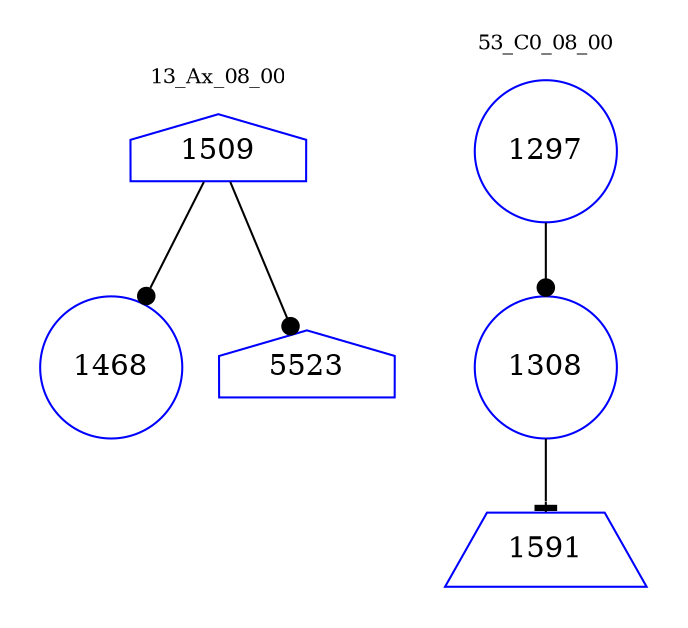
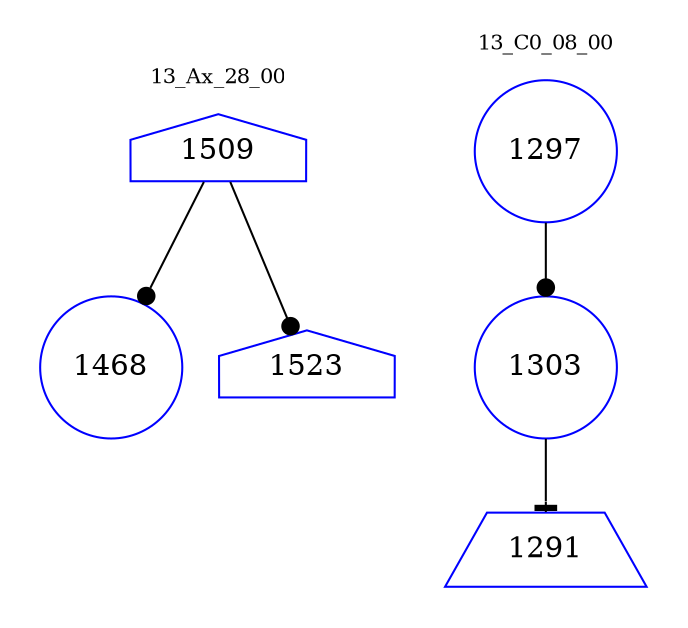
  digraph {
    node [color=blue shape=circle]
    edge [arrowhead=dot color=black]
    n1 [label=1509 shape=house]
    n2 [label=1468]
-   n3 [label=5523 shape=house]
+   n3 [label=1523 shape=house]
    n4 [label=1297]
-   n5 [label=1591 shape=trapezium]
-   n6 [label=1308]
+   n5 [label=1291 shape=trapezium]
+   n6 [label=1303]
    subgraph cluster_1 {
      color=white
      fontsize=10
-     label="13_Ax_08_00"
+     label="13_Ax_28_00"
      n1
      n2
      n3
    }
    subgraph cluster_2 {
      color=white
      fontsize=10
-     label="53_C0_08_00"
+     label="13_C0_08_00"
      n4
      n5
      n6
    }
    n1 -> n2
    n1 -> n3
    n4 -> n6
    n6 -> n5 [arrowhead=tee]
  }
